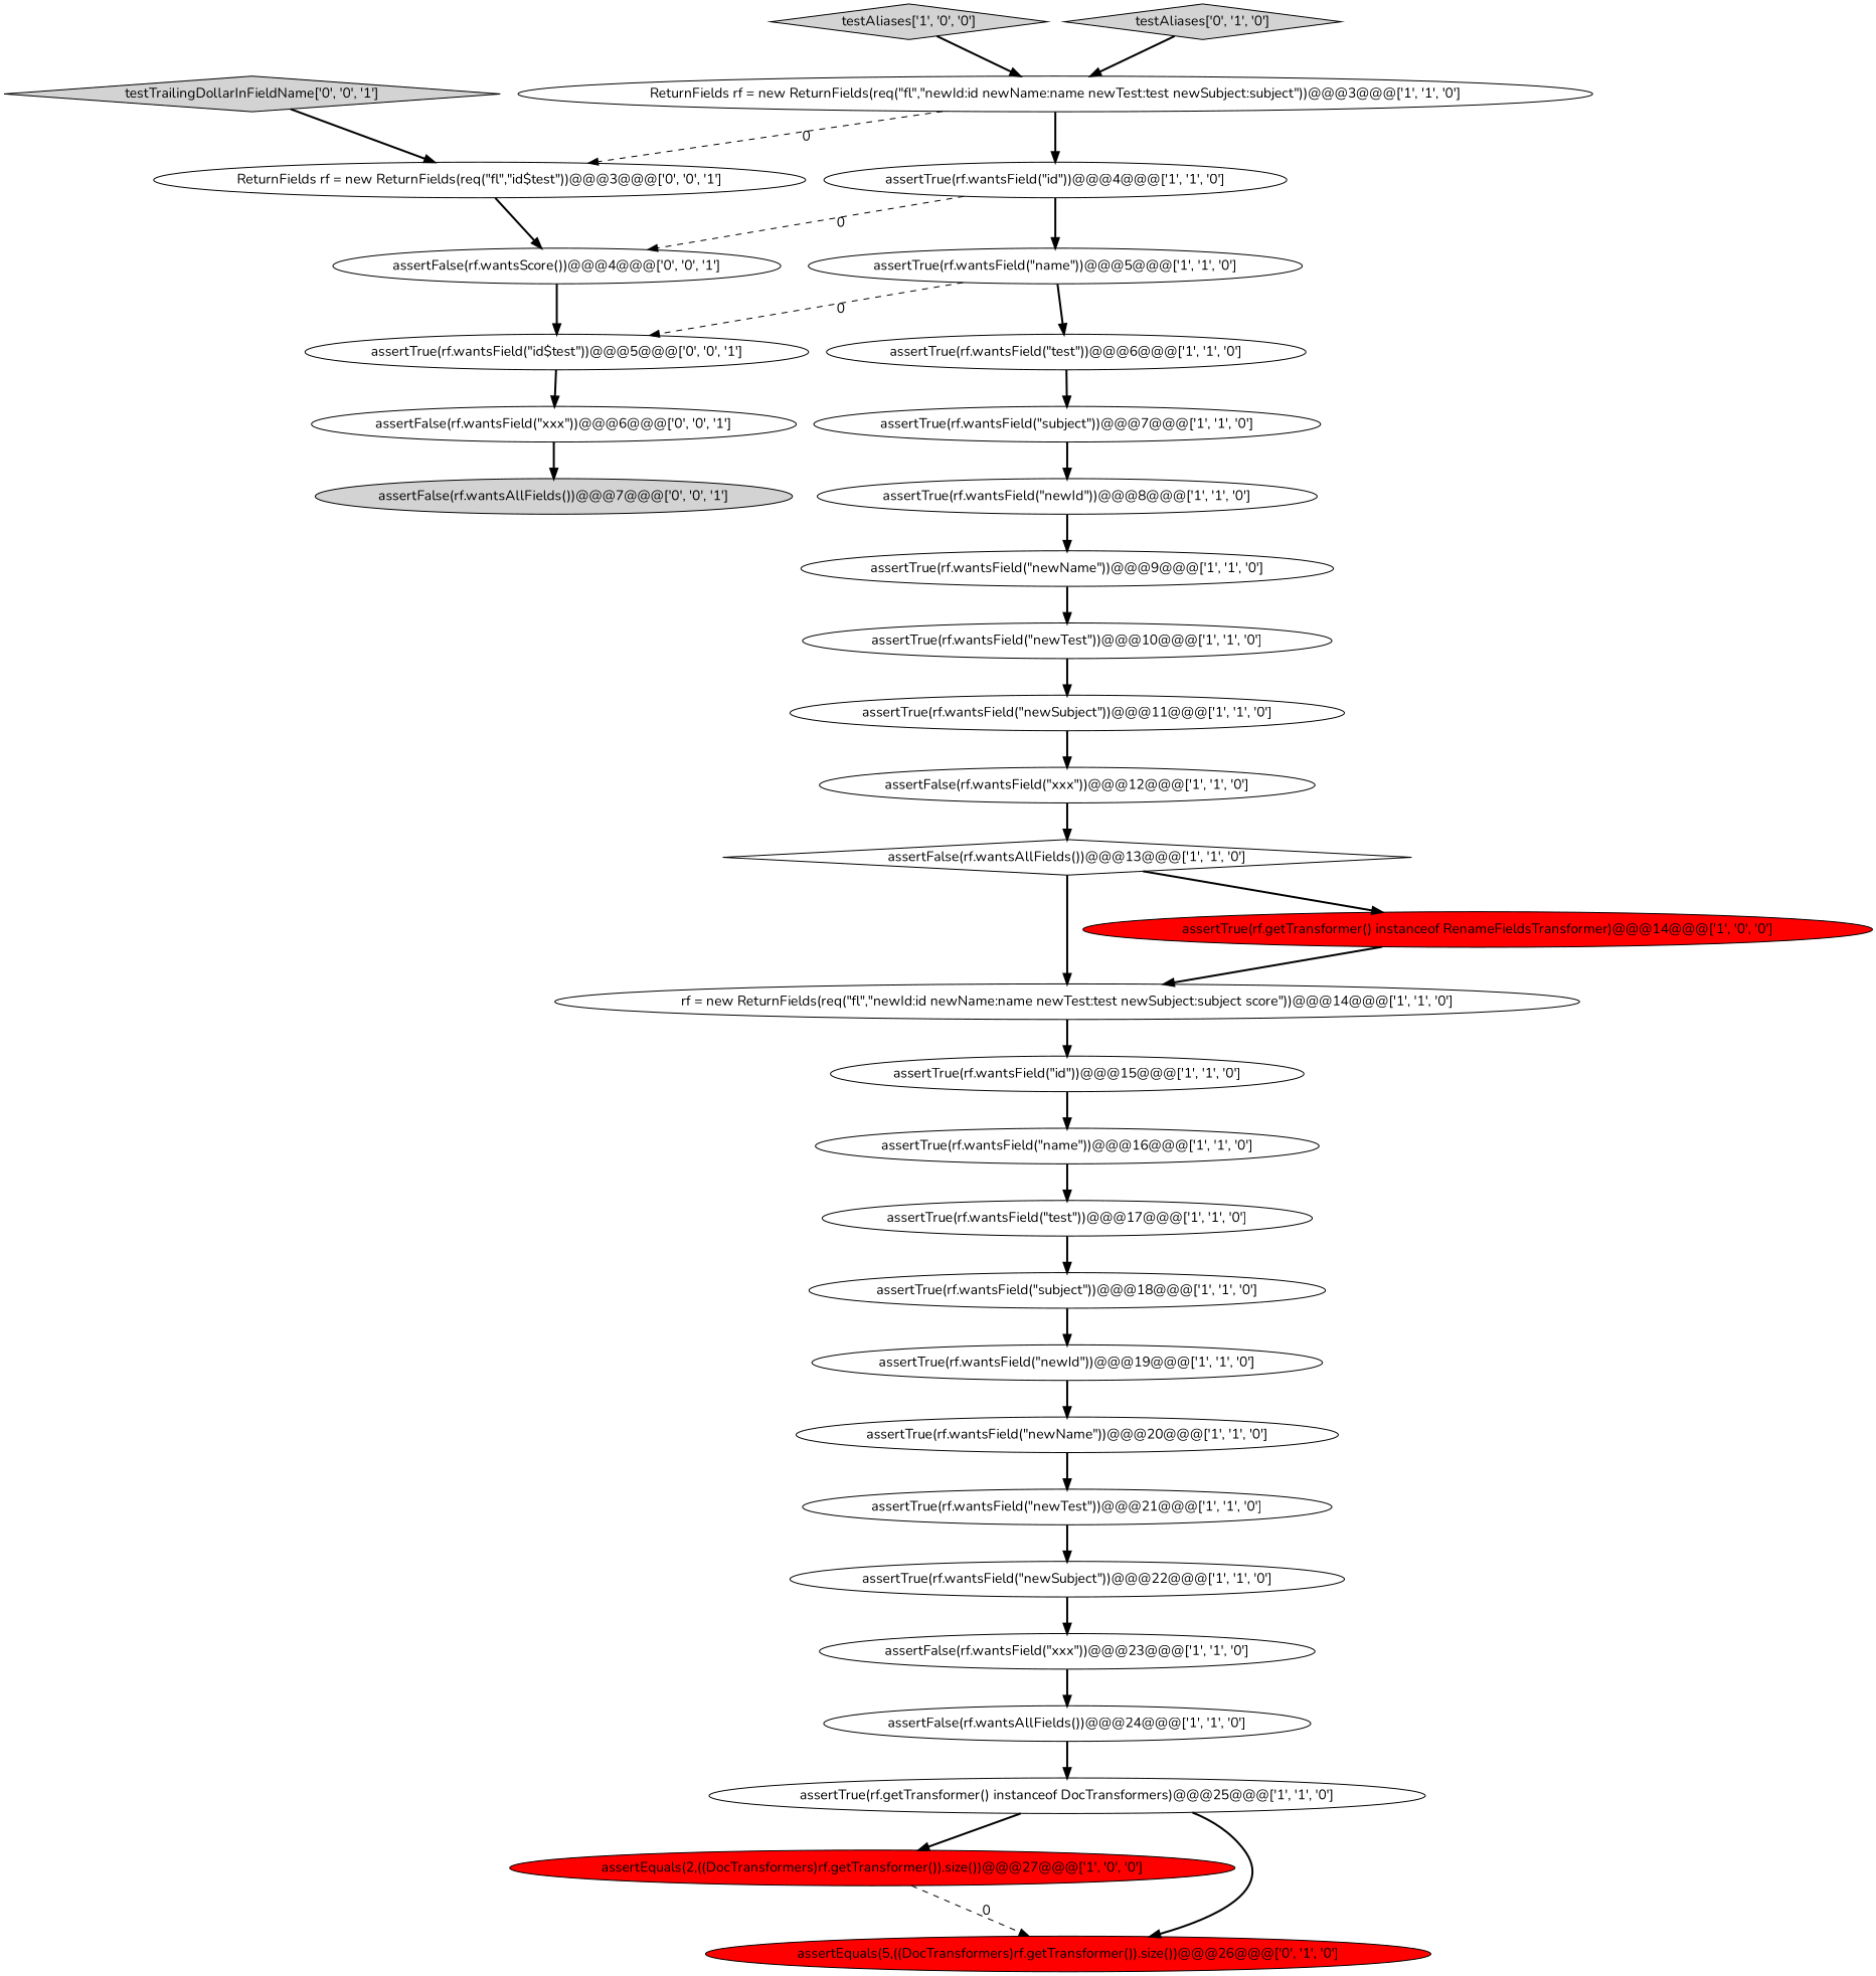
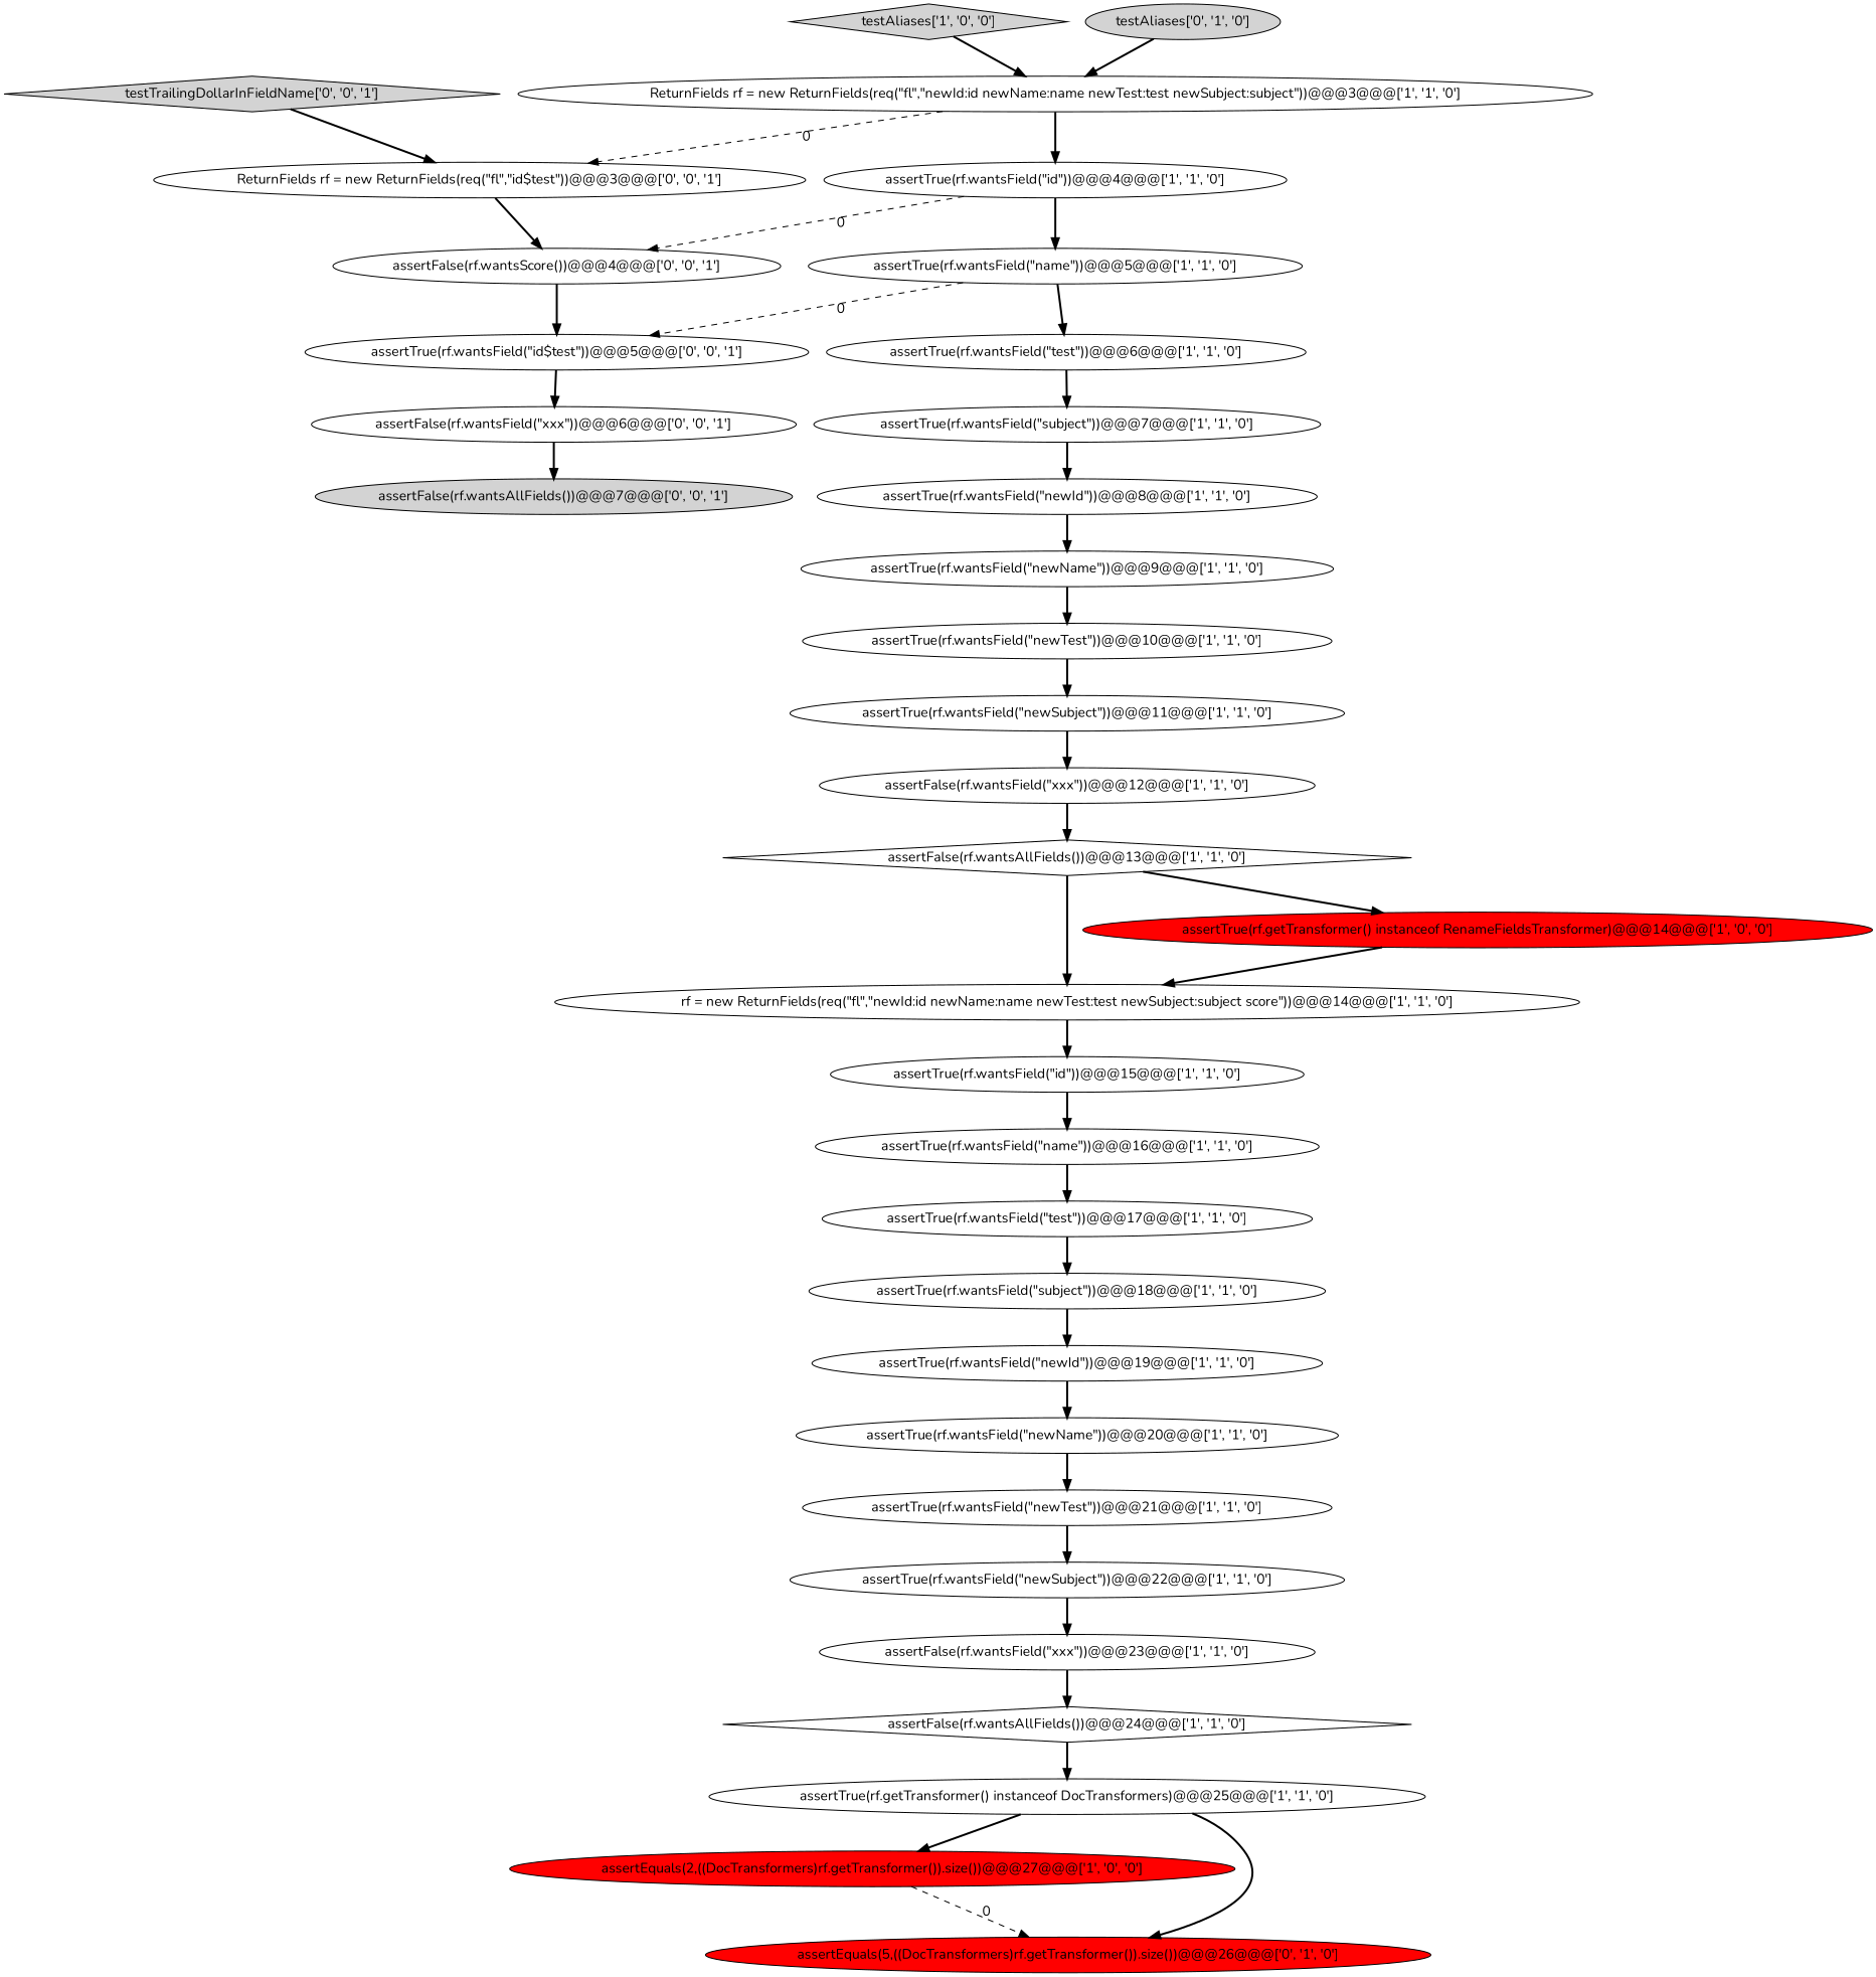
  digraph {
    fontname=Nunito
    node [fillcolor=white fontname=Nunito shape=ellipse style=filled]
    edge [fontname=Nunito style=bold]
-   n1 [label="assertFalse(rf.wantsAllFields())@@@24@@@['1', '1', '0']"]
+   n1 [label="assertFalse(rf.wantsAllFields())@@@24@@@['1', '1', '0']" shape=diamond]
    n2 [label="assertTrue(rf.getTransformer() instanceof DocTransformers)@@@25@@@['1', '1', '0']"]
    n3 [fillcolor=red label="assertEquals(2,((DocTransformers)rf.getTransformer()).size())@@@27@@@['1', '0', '0']"]
    n4 [fillcolor=red label="assertEquals(5,((DocTransformers)rf.getTransformer()).size())@@@26@@@['0', '1', '0']"]
    n5 [label="assertTrue(rf.wantsField(\"newSubject\"))@@@22@@@['1', '1', '0']"]
    n6 [label="assertFalse(rf.wantsField(\"xxx\"))@@@23@@@['1', '1', '0']"]
    n7 [label="assertFalse(rf.wantsAllFields())@@@13@@@['1', '1', '0']" shape=diamond]
    n8 [label="rf = new ReturnFields(req(\"fl\",\"newId:id newName:name newTest:test newSubject:subject score\"))@@@14@@@['1', '1', '0']"]
    n9 [fillcolor=red label="assertTrue(rf.getTransformer() instanceof RenameFieldsTransformer)@@@14@@@['1', '0', '0']"]
    n10 [label="assertTrue(rf.wantsField(\"id\"))@@@15@@@['1', '1', '0']"]
    n11 [label="assertTrue(rf.wantsField(\"newId\"))@@@19@@@['1', '1', '0']"]
    n12 [label="assertTrue(rf.wantsField(\"newName\"))@@@20@@@['1', '1', '0']"]
    n13 [label="assertTrue(rf.wantsField(\"newTest\"))@@@21@@@['1', '1', '0']"]
    n14 [label="assertTrue(rf.wantsField(\"id\"))@@@4@@@['1', '1', '0']"]
    n15 [label="assertFalse(rf.wantsScore())@@@4@@@['0', '0', '1']"]
    n16 [label="assertTrue(rf.wantsField(\"name\"))@@@5@@@['1', '1', '0']"]
    n17 [label="assertTrue(rf.wantsField(\"id$test\"))@@@5@@@['0', '0', '1']"]
    n18 [label="assertTrue(rf.wantsField(\"test\"))@@@6@@@['1', '1', '0']"]
    n19 [label="assertFalse(rf.wantsField(\"xxx\"))@@@6@@@['0', '0', '1']"]
    n20 [fillcolor=lightgray label="assertFalse(rf.wantsAllFields())@@@7@@@['0', '0', '1']"]
    n21 [label="assertTrue(rf.wantsField(\"newTest\"))@@@10@@@['1', '1', '0']"]
    n22 [label="assertTrue(rf.wantsField(\"newSubject\"))@@@11@@@['1', '1', '0']"]
    n23 [label="assertFalse(rf.wantsField(\"xxx\"))@@@12@@@['1', '1', '0']"]
    n24 [label="assertTrue(rf.wantsField(\"newName\"))@@@9@@@['1', '1', '0']"]
    n25 [label="assertTrue(rf.wantsField(\"subject\"))@@@7@@@['1', '1', '0']"]
    n26 [fillcolor=lightgray label="testTrailingDollarInFieldName['0', '0', '1']" shape=diamond]
    n27 [label="ReturnFields rf = new ReturnFields(req(\"fl\",\"id$test\"))@@@3@@@['0', '0', '1']"]
    n28 [fillcolor=lightgray label="testAliases['1', '0', '0']" shape=diamond]
    n29 [label="ReturnFields rf = new ReturnFields(req(\"fl\",\"newId:id newName:name newTest:test newSubject:subject\"))@@@3@@@['1', '1', '0']"]
    n30 [label="assertTrue(rf.wantsField(\"newId\"))@@@8@@@['1', '1', '0']"]
    n31 [label="assertTrue(rf.wantsField(\"test\"))@@@17@@@['1', '1', '0']"]
    n32 [label="assertTrue(rf.wantsField(\"subject\"))@@@18@@@['1', '1', '0']"]
-   n33 [fillcolor=lightgray label="testAliases['0', '1', '0']" shape=diamond]
+   n33 [fillcolor=lightgray label="testAliases['0', '1', '0']"]
    n34 [label="assertTrue(rf.wantsField(\"name\"))@@@16@@@['1', '1', '0']"]
    n1 -> n2
    n2 -> n3
    n2 -> n4
    n3 -> n4 [label=0 style=dashed]
    n5 -> n6
    n6 -> n1
    n7 -> n8
    n7 -> n9
    n8 -> n10
    n9 -> n8
    n10 -> n34
    n11 -> n12
    n12 -> n13
    n13 -> n5
    n14 -> n15 [label=0 style=dashed]
    n14 -> n16
    n15 -> n17
    n16 -> n17 [label=0 style=dashed]
    n16 -> n18
    n17 -> n19
    n18 -> n25
    n19 -> n20
    n21 -> n22
    n22 -> n23
    n23 -> n7
    n24 -> n21
    n25 -> n30
    n26 -> n27
    n27 -> n15
    n28 -> n29
    n29 -> n14
    n29 -> n27 [label=0 style=dashed]
    n30 -> n24
    n31 -> n32
    n32 -> n11
    n33 -> n29
    n34 -> n31
  }
